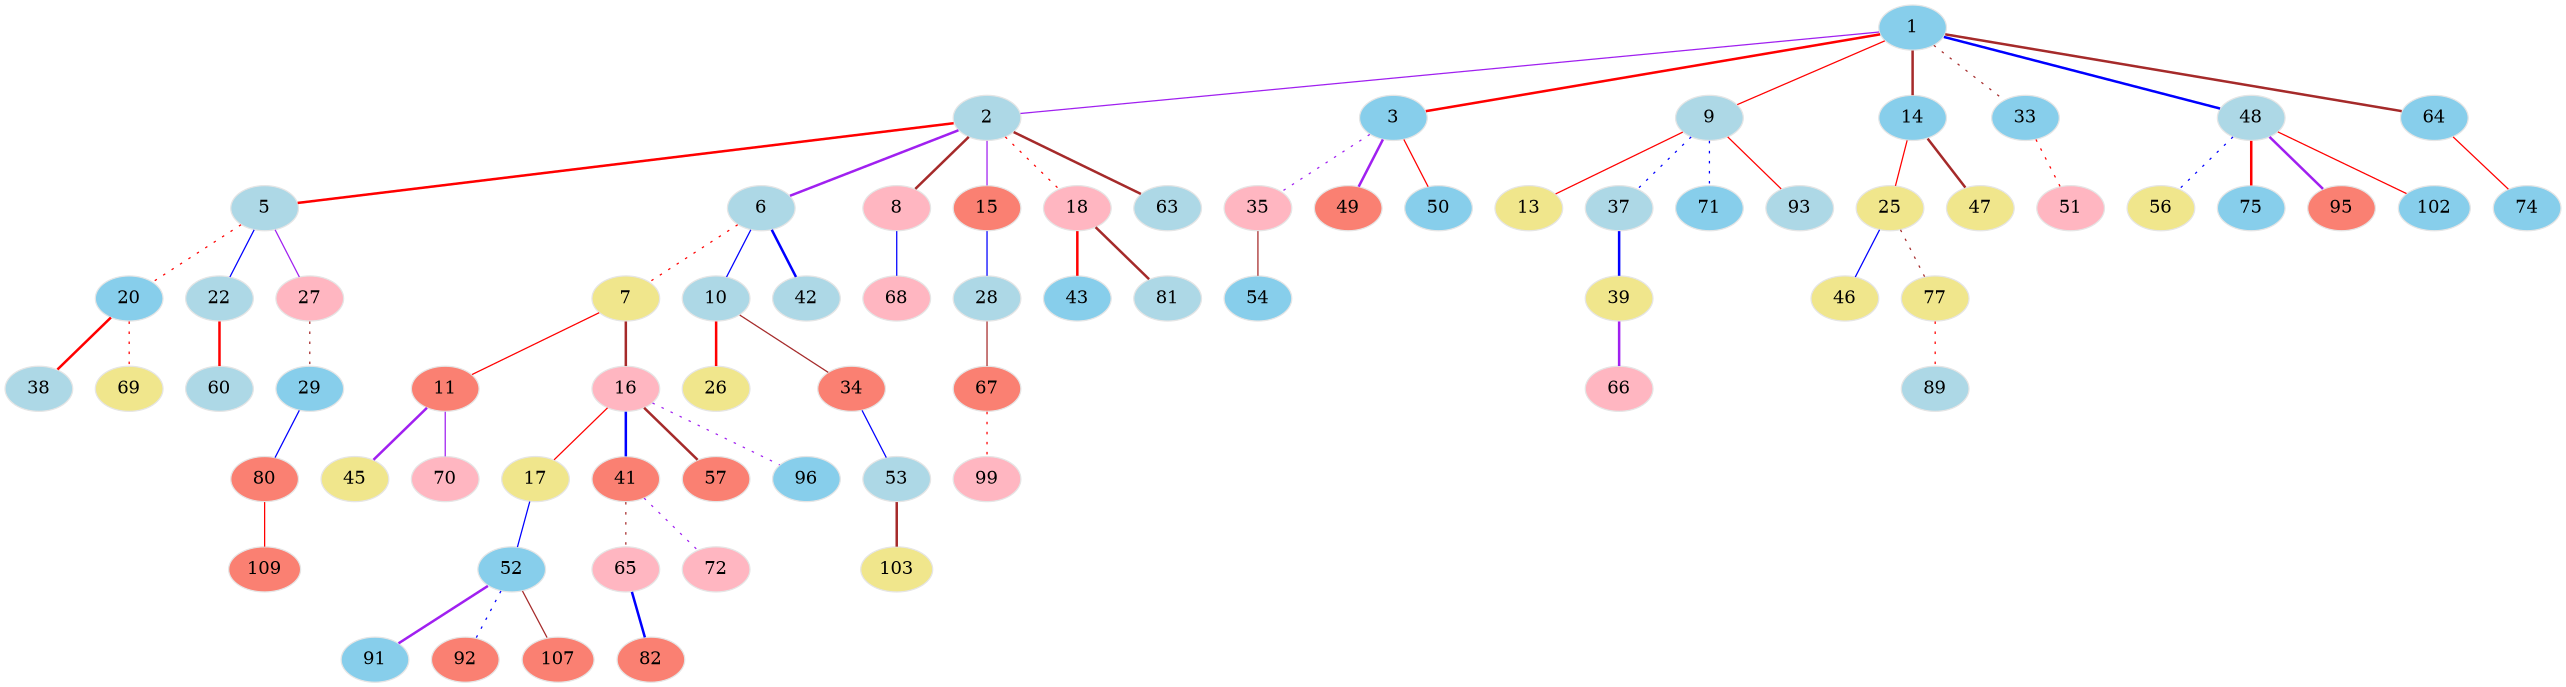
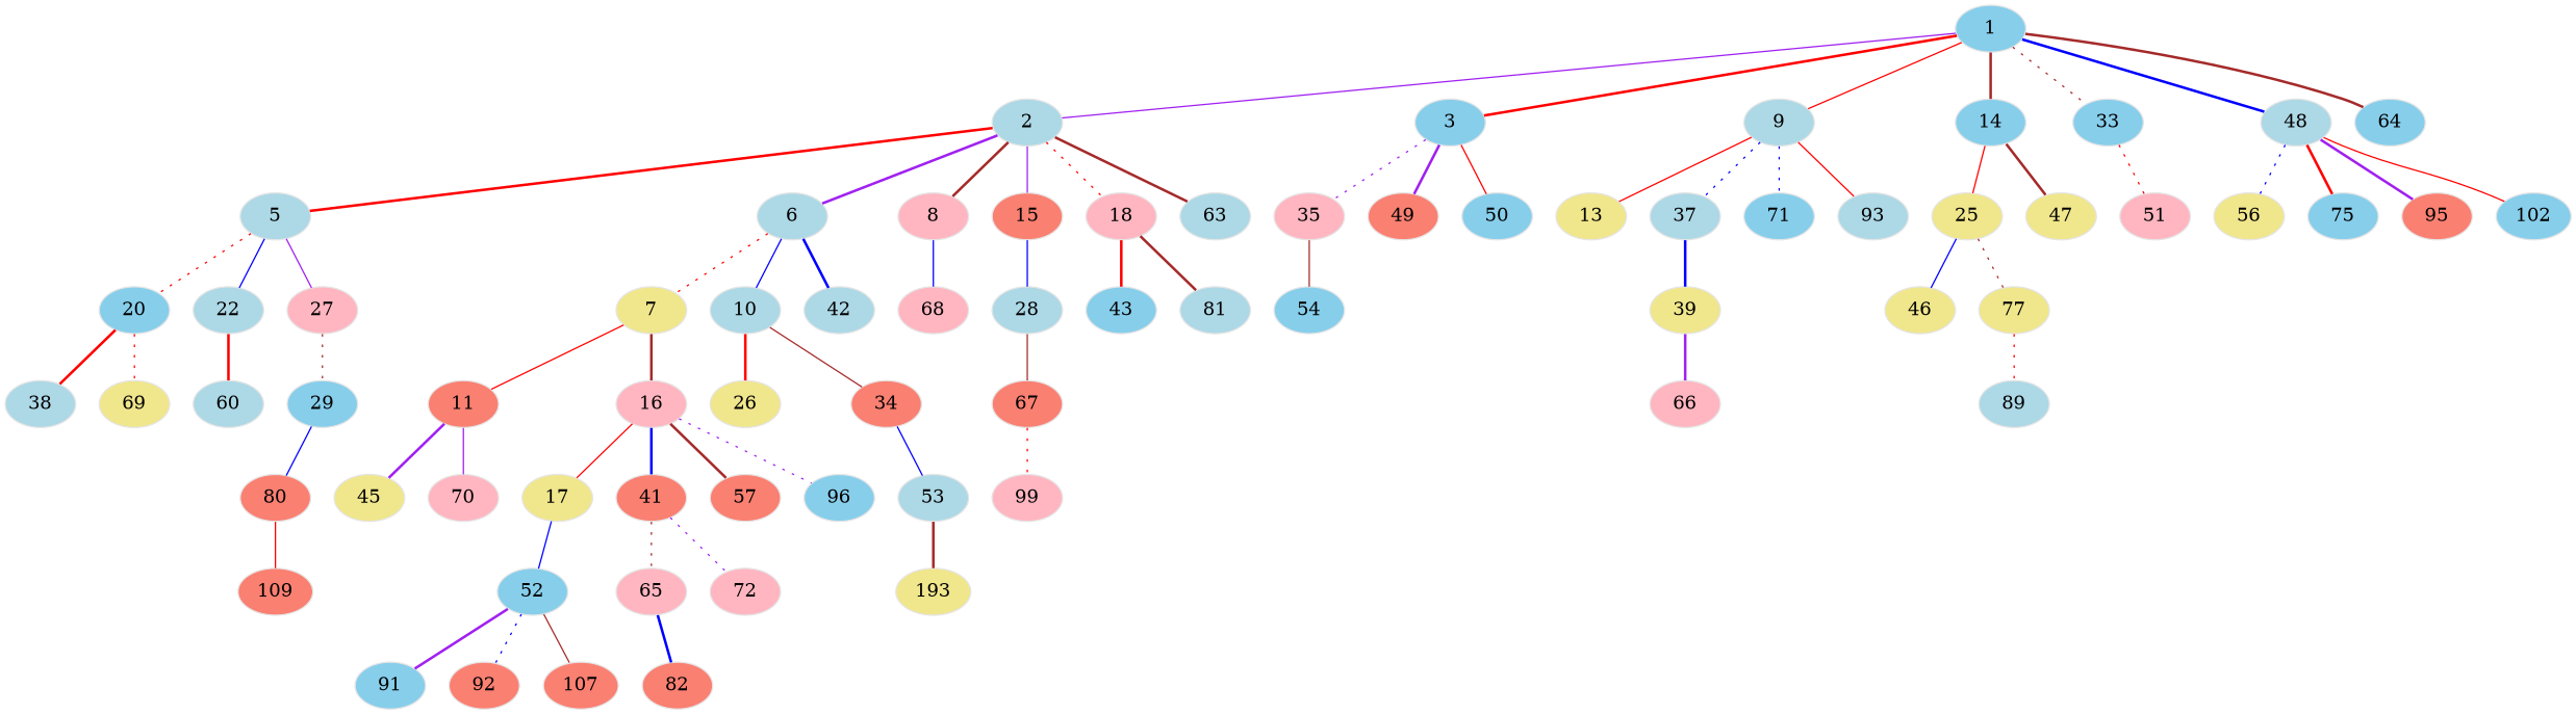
  graph {
    node [color=gray90 fillcolor=skyblue style=filled]
    edge [color=red style=bold]
    1 [super="+12"]
    2 [fillcolor=lightblue super="+4"]
    3 [super="+19"]
    9 [fillcolor=lightblue super="+85"]
    14 [super="+73"]
    33 [super="+98"]
    48 [fillcolor=lightblue super="+79"]
    64
    5 [fillcolor=lightblue]
    6 [fillcolor=lightblue super="+106"]
    8 [fillcolor=lightpink super="+84"]
    15 [fillcolor=salmon]
    18 [fillcolor=lightpink super="+21"]
    63 [fillcolor=lightblue]
    35 [fillcolor=lightpink super="+105"]
    49 [fillcolor=salmon]
    50
    13 [fillcolor=khaki]
    37 [fillcolor=lightblue super="+100"]
    71
    93 [fillcolor=lightblue]
    25 [fillcolor=khaki super="+31"]
    47 [fillcolor=khaki]
    51 [fillcolor=lightpink super="+86"]
    56 [fillcolor=khaki]
    75
    95 [fillcolor=salmon]
    102
-   74 [super="+76"]
    20 [super="+23"]
    22 [fillcolor=lightblue super="+32"]
    27 [fillcolor=lightpink super="+101"]
    7 [fillcolor=khaki]
    10 [fillcolor=lightblue super="+24"]
    42 [fillcolor=lightblue super="+58"]
    68 [fillcolor=lightpink super="+83"]
    28 [fillcolor=lightblue super="+88"]
    43
    81 [fillcolor=lightblue]
    54 [super="+87"]
    38 [fillcolor=lightblue]
    69 [fillcolor=khaki super="+104"]
    60 [fillcolor=lightblue]
    29 [super="+78"]
    11 [fillcolor=salmon super="+40"]
    16 [fillcolor=lightpink super="+36"]
    26 [fillcolor=khaki]
    34 [fillcolor=salmon super="+97"]
    45 [fillcolor=khaki]
    70 [fillcolor=lightpink]
    17 [fillcolor=khaki]
    41 [fillcolor=salmon super="+44"]
    57 [fillcolor=salmon]
    96
    39 [fillcolor=khaki super="+62"]
    53 [fillcolor=lightblue super="+55"]
    46 [fillcolor=khaki super="+61"]
    77 [fillcolor=khaki]
    67 [fillcolor=salmon super="+80"]
    52 [super="+59"]
    65 [fillcolor=lightpink]
    72 [fillcolor=lightpink super="+94"]
    91
    92 [fillcolor=salmon]
    107 [fillcolor=salmon]
    89 [fillcolor=lightblue]
    n67 [fillcolor=salmon label=80 super="+108"]
    99 [fillcolor=lightpink]
    109 [fillcolor=salmon]
-   103 [fillcolor=khaki]
+   103 [fillcolor=khaki label=193]
    66 [fillcolor=lightpink]
    82 [fillcolor=salmon super="+90"]
    1 -- 2 [color=purple style=solid]
    1 -- 3
    1 -- 9 [style=solid]
    1 -- 14 [color=brown]
    1 -- 33 [color=brown style=dotted]
    1 -- 48 [color=blue]
    1 -- 64 [color=brown]
    2 -- 5
    2 -- 6 [color=purple]
    2 -- 8 [color=brown]
    2 -- 15 [color=purple style=solid]
    2 -- 18 [style=dotted]
    2 -- 63 [color=brown]
    3 -- 35 [color=purple style=dotted]
    3 -- 49 [color=purple]
    3 -- 50 [style=solid]
    9 -- 13 [style=solid]
    9 -- 37 [color=blue style=dotted]
    9 -- 71 [color=blue style=dotted]
    9 -- 93 [style=solid]
    14 -- 25 [style=solid]
    14 -- 47 [color=brown]
    33 -- 51 [style=dotted]
    48 -- 56 [color=blue style=dotted]
    48 -- 75
    48 -- 95 [color=purple]
    48 -- 102 [style=solid]
-   64 -- 74 [style=solid]
    5 -- 20 [style=dotted]
    5 -- 22 [color=blue style=solid]
    5 -- 27 [color=purple style=solid]
    6 -- 7 [style=dotted]
    6 -- 10 [color=blue style=solid]
    6 -- 42 [color=blue]
    8 -- 68 [color=blue style=solid]
    15 -- 28 [color=blue style=solid]
    18 -- 43
    18 -- 81 [color=brown]
    35 -- 54 [color=brown style=solid]
    37 -- 39 [color=blue]
    25 -- 46 [color=blue style=solid]
    25 -- 77 [color=brown style=dotted]
    20 -- 38
    20 -- 69 [style=dotted]
    22 -- 60
    27 -- 29 [color=brown style=dotted]
    7 -- 11 [style=solid]
    7 -- 16 [color=brown]
    10 -- 26
    10 -- 34 [color=brown style=solid]
    28 -- 67 [color=brown style=solid]
    29 -- n67 [color=blue style=solid]
    11 -- 45 [color=purple]
    11 -- 70 [color=purple style=solid]
    16 -- 17 [style=solid]
    16 -- 41 [color=blue]
    16 -- 57 [color=brown]
    16 -- 96 [color=purple style=dotted]
    34 -- 53 [color=blue style=solid]
    17 -- 52 [color=blue style=solid]
    41 -- 65 [color=brown style=dotted]
    41 -- 72 [color=purple style=dotted]
    39 -- 66 [color=purple]
    53 -- 103 [color=brown]
    77 -- 89 [style=dotted]
    67 -- 99 [style=dotted]
    52 -- 91 [color=purple]
    52 -- 92 [color=blue style=dotted]
    52 -- 107 [color=brown style=solid]
    65 -- 82 [color=blue]
    n67 -- 109 [style=solid]
  }
